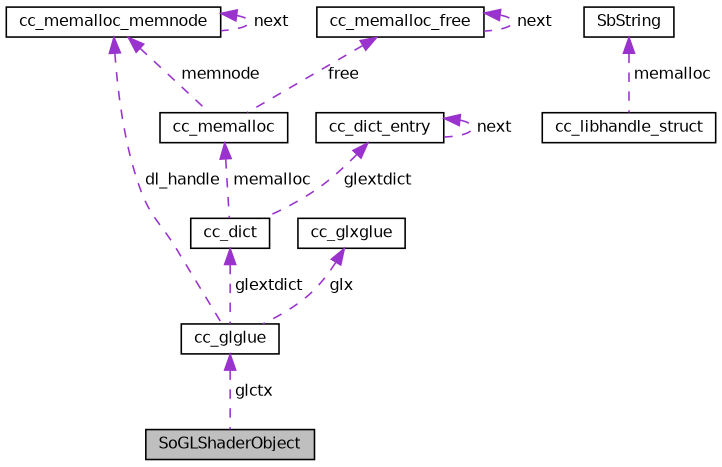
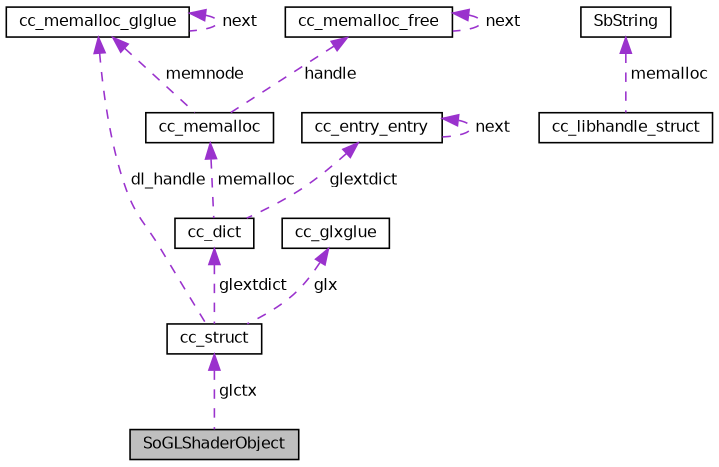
  digraph {
    node [color=black fillcolor=white fontname=Helvetica fontsize=10 shape=record style=filled]
    edge [color=darkorchid3 dir=back fontname=Helvetica fontsize=10 labelfontname=Helvetica labelfontsize=10 style=dashed]
    n1 [fillcolor=grey75 fontcolor=black height=0.2 label=SoGLShaderObject width=0.4]
-   n2 [height=0.2 label=cc_glglue width=0.4]
+   n2 [height=0.2 label=cc_struct width=0.4]
    n3 [height=0.2 label=cc_libhandle_struct width=0.4]
    n4 [height=0.2 label=SbString width=0.4]
    n5 [height=0.2 label=cc_dict width=0.4]
    n6 [height=0.2 label=cc_memalloc width=0.4]
-   n7 [height=0.2 label=cc_memalloc_memnode width=0.4]
+   n7 [height=0.2 label=cc_memalloc_glglue width=0.4]
    n8 [height=0.2 label=cc_memalloc_free width=0.4]
-   n9 [height=0.2 label=cc_dict_entry width=0.4]
+   n9 [height=0.2 label=cc_entry_entry width=0.4]
    n10 [height=0.2 label=cc_glxglue width=0.4]
    n2 -> n1 [label=" glctx"]
    n4 -> n3 [label=" memalloc"]
    n5 -> n2 [label=" glextdict"]
    n6 -> n5 [label=" memalloc"]
    n7 -> n2 [label=" dl_handle"]
    n7 -> n6 [label=" memnode"]
    n7 -> n7 [label=" next"]
-   n8 -> n6 [label=" free"]
+   n8 -> n6 [label=" handle"]
    n8 -> n8 [label=" next"]
    n9 -> n5 [label=" glextdict"]
    n9 -> n9 [label=" next"]
    n10 -> n2 [label=" glx"]
  }
